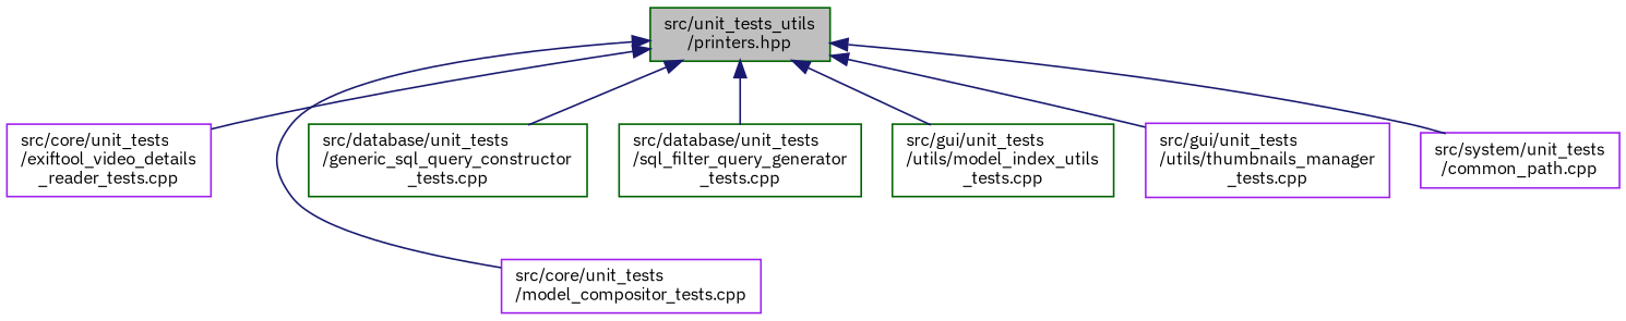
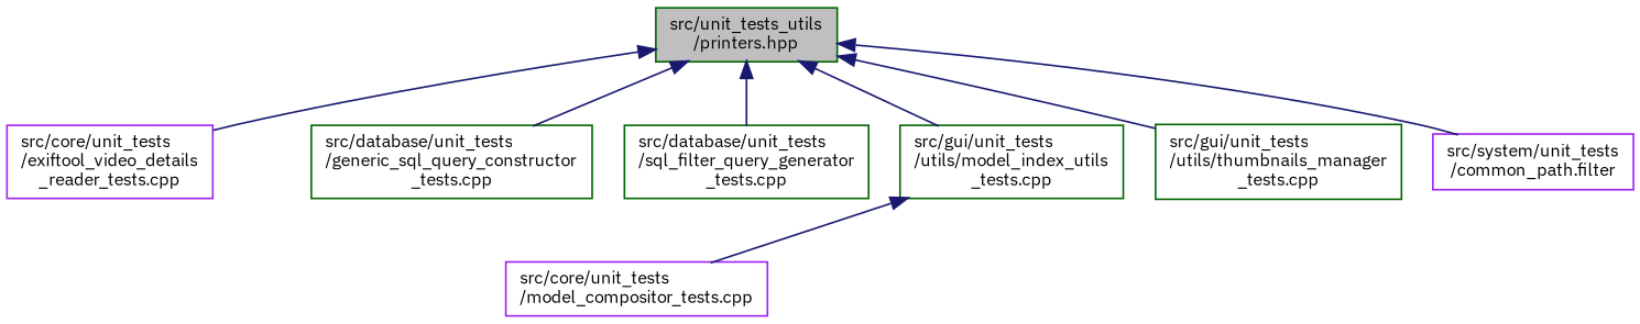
  digraph {
    fontname="IBM Plex Sans"
    node [color=darkgreen fillcolor=white fontname="IBM Plex Sans" fontsize=10 shape=record style=filled]
    edge [color=midnightblue dir=back fontname="IBM Plex Sans" fontsize=10 labelfontname=Helvetica labelfontsize=10 style=solid]
    n1 [fillcolor=grey75 fontcolor=black height=0.2 label="src/unit_tests_utils\l/printers.hpp" width=0.4]
    n2 [color=purple height=0.2 label="src/core/unit_tests\l/exiftool_video_details\l_reader_tests.cpp" width=0.4]
    n3 [color=purple height=0.2 label="src/core/unit_tests\l/model_compositor_tests.cpp" width=0.4]
    n4 [height=0.2 label="src/database/unit_tests\l/generic_sql_query_constructor\l_tests.cpp" width=0.4]
    n5 [height=0.2 label="src/database/unit_tests\l/sql_filter_query_generator\l_tests.cpp" width=0.4]
    n6 [height=0.2 label="src/gui/unit_tests\l/utils/model_index_utils\l_tests.cpp" width=0.4]
-   n7 [color=purple height=0.2 label="src/gui/unit_tests\l/utils/thumbnails_manager\l_tests.cpp" width=0.4]
-   n8 [color=purple height=0.2 label="src/system/unit_tests\l/common_path.cpp" width=0.4]
+   n7 [height=0.2 label="src/gui/unit_tests\l/utils/thumbnails_manager\l_tests.cpp" width=0.4]
+   n8 [color=purple height=0.2 label="src/system/unit_tests\l/common_path.filter" width=0.4]
    n1 -> n2
-   n1 -> n3
+   n6 -> n3
    n1 -> n4
    n1 -> n5
    n1 -> n6
    n1 -> n7
    n1 -> n8
  }
